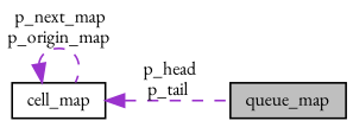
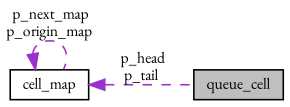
  digraph {
    rankdir=LR
    fontname="EB Garamond"
    node [color=black fontname="EB Garamond" fontsize=10 shape=record style=filled]
    edge [color=darkorchid3 dir=back fontname="EB Garamond" fontsize=10 labelfontname=Helvetica labelfontsize=10 style=dashed]
-   n1 [fillcolor=grey75 fontcolor=black height=0.2 label=queue_map width=0.4]
+   n1 [fillcolor=grey75 fontcolor=black height=0.2 label=queue_cell width=0.4]
    n2 [fillcolor=white height=0.2 label=cell_map width=0.4]
    n2 -> n1 [label=" p_head\np_tail"]
    n2 -> n2 [label=" p_next_map\np_origin_map"]
  }
